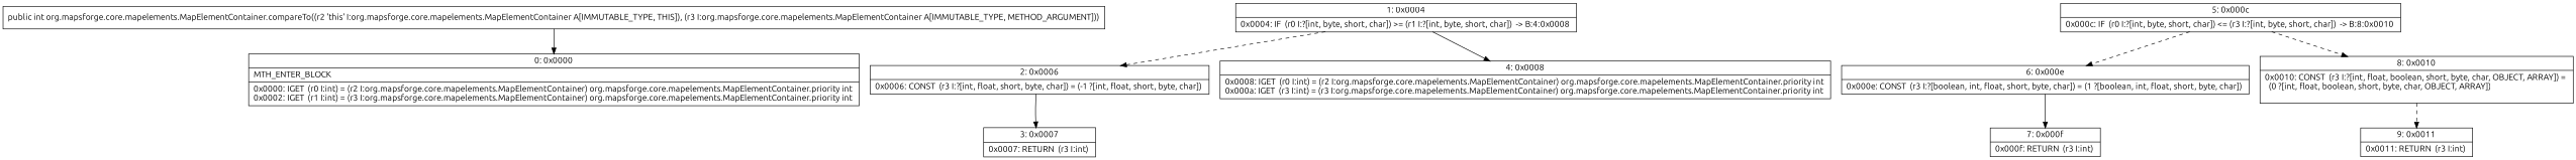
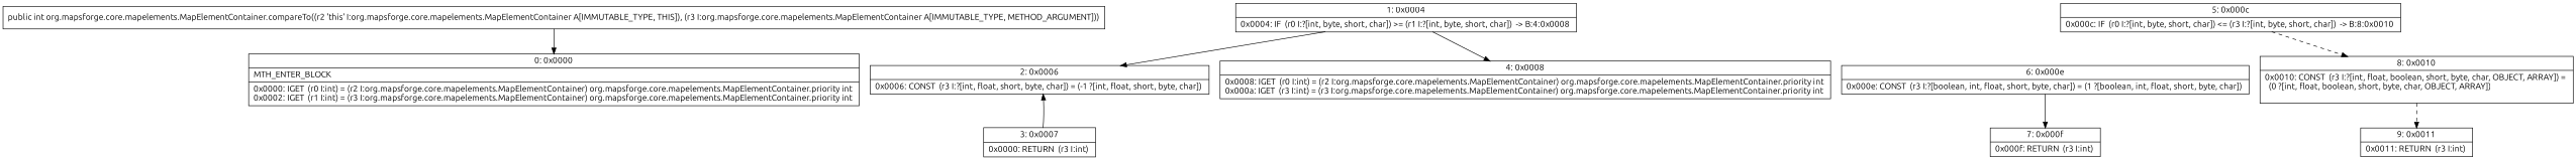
  digraph {
    fontname=Ubuntu
    node [fontname=Ubuntu shape=record]
    edge [fontname=Ubuntu]
    n1 [label="{0\:\ 0x0000|MTH_ENTER_BLOCK\l|0x0000: IGET  (r0 I:int) = (r2 I:org.mapsforge.core.mapelements.MapElementContainer) org.mapsforge.core.mapelements.MapElementContainer.priority int \l0x0002: IGET  (r1 I:int) = (r3 I:org.mapsforge.core.mapelements.MapElementContainer) org.mapsforge.core.mapelements.MapElementContainer.priority int \l}"]
    n2 [label="{1\:\ 0x0004|0x0004: IF  (r0 I:?[int, byte, short, char]) \>= (r1 I:?[int, byte, short, char])  \-\> B:4:0x0008 \l}"]
    n3 [label="{2\:\ 0x0006|0x0006: CONST  (r3 I:?[int, float, short, byte, char]) = (\-1 ?[int, float, short, byte, char]) \l}"]
    n4 [label="{4\:\ 0x0008|0x0008: IGET  (r0 I:int) = (r2 I:org.mapsforge.core.mapelements.MapElementContainer) org.mapsforge.core.mapelements.MapElementContainer.priority int \l0x000a: IGET  (r3 I:int) = (r3 I:org.mapsforge.core.mapelements.MapElementContainer) org.mapsforge.core.mapelements.MapElementContainer.priority int \l}"]
-   n5 [label="{3\:\ 0x0007|0x0007: RETURN  (r3 I:int) \l}"]
+   n5 [label="{3\:\ 0x0007|0x0000: RETURN  (r3 I:int) \l}"]
    n6 [label="{5\:\ 0x000c|0x000c: IF  (r0 I:?[int, byte, short, char]) \<= (r3 I:?[int, byte, short, char])  \-\> B:8:0x0010 \l}"]
    n7 [label="{6\:\ 0x000e|0x000e: CONST  (r3 I:?[boolean, int, float, short, byte, char]) = (1 ?[boolean, int, float, short, byte, char]) \l}"]
    n8 [label="{8\:\ 0x0010|0x0010: CONST  (r3 I:?[int, float, boolean, short, byte, char, OBJECT, ARRAY]) = \l  (0 ?[int, float, boolean, short, byte, char, OBJECT, ARRAY])\l \l}"]
    n9 [label="{7\:\ 0x000f|0x000f: RETURN  (r3 I:int) \l}"]
    n10 [label="{9\:\ 0x0011|0x0011: RETURN  (r3 I:int) \l}"]
    n11 [label="{public int org.mapsforge.core.mapelements.MapElementContainer.compareTo((r2 'this' I:org.mapsforge.core.mapelements.MapElementContainer A[IMMUTABLE_TYPE, THIS]), (r3 I:org.mapsforge.core.mapelements.MapElementContainer A[IMMUTABLE_TYPE, METHOD_ARGUMENT])) }"]
-   n2 -> n3 [style=dashed]
+   n2 -> n3 [style=solid]
    n2 -> n4
-   n3 -> n5
-   n6 -> n7 [style=dashed]
+   n5 -> n3
    n6 -> n8 [style=dashed]
    n7 -> n9
    n8 -> n10 [style=dashed]
    n11 -> n1
  }
